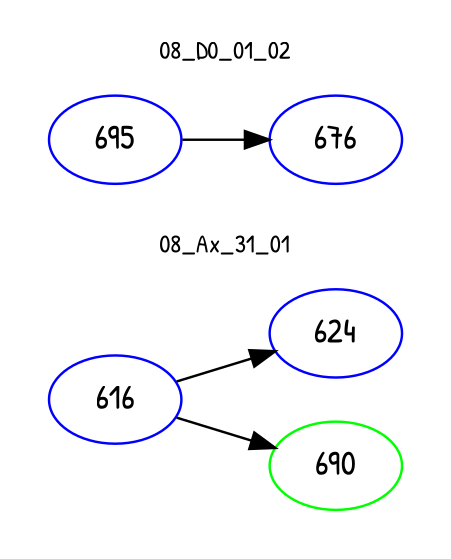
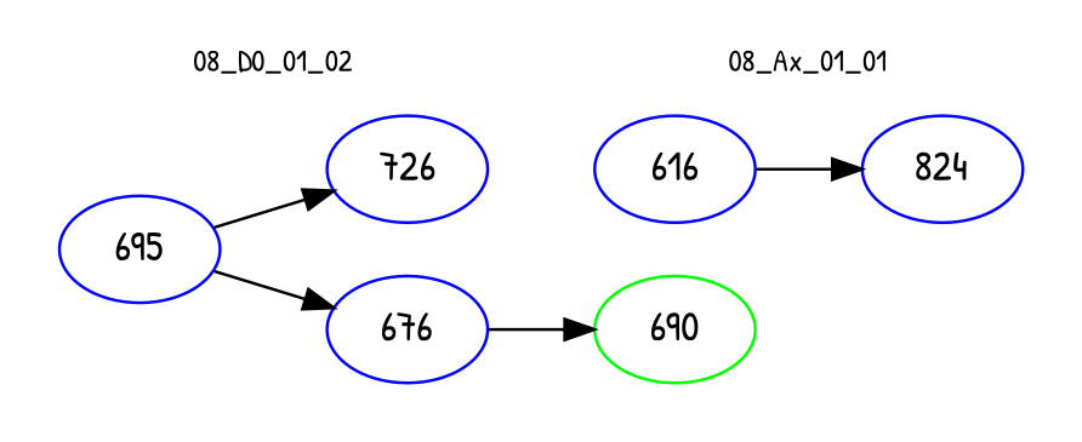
  digraph {
    fontname="Patrick Hand"
    rankdir=LR
    node [color=blue fontname="Patrick Hand"]
    edge [color=black fontname="Patrick Hand"]
    n1 [label=616]
    n2 [color=green label=690]
-   n3 [label=624]
+   n3 [label=824]
    n4 [label=695]
    n5 [label=676]
+   n6 [label=726]
    subgraph cluster_1 {
      color=white
      fontsize=10
-     label="08_Ax_31_01"
+     label="08_Ax_01_01"
      n1
      n2
      n3
    }
    subgraph cluster_2 {
      color=white
      fontsize=10
      label="08_D0_01_02"
      n4
      n5
+     n6
    }
-   n1 -> n2
+   n5 -> n2
    n1 -> n3
    n4 -> n5
+   n4 -> n6
  }
